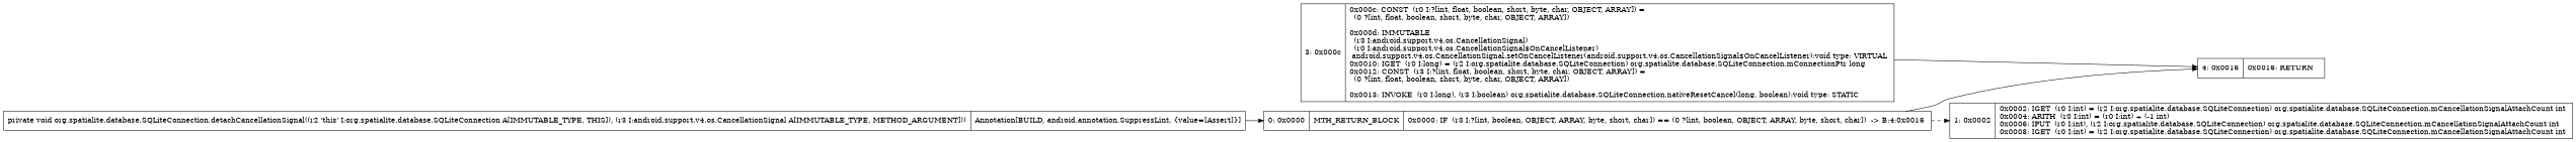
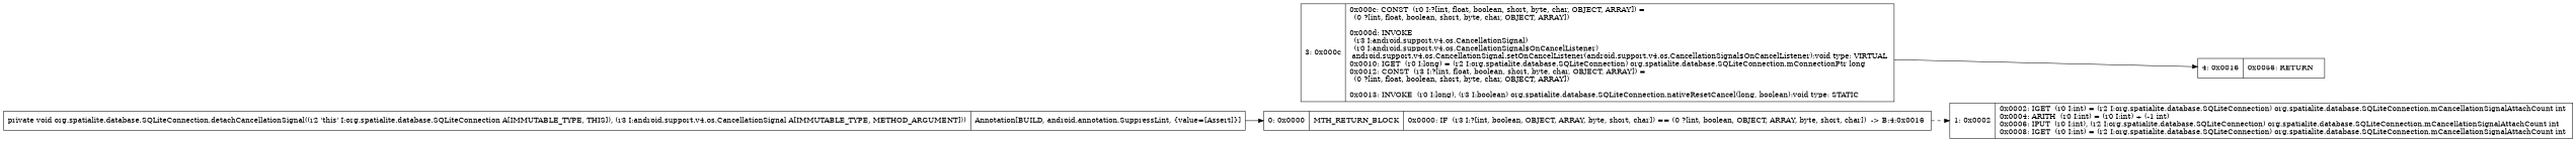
  digraph {
    rankdir=LR
    node [shape=record]
    n1 [label="{0\:\ 0x0000|MTH_RETURN_BLOCK\l|0x0000: IF  (r3 I:?[int, boolean, OBJECT, ARRAY, byte, short, char]) == (0 ?[int, boolean, OBJECT, ARRAY, byte, short, char])  \-\> B:4:0x0016 \l}"]
    n2 [label="{1\:\ 0x0002|0x0002: IGET  (r0 I:int) = (r2 I:org.spatialite.database.SQLiteConnection) org.spatialite.database.SQLiteConnection.mCancellationSignalAttachCount int \l0x0004: ARITH  (r0 I:int) = (r0 I:int) + (\-1 int) \l0x0006: IPUT  (r0 I:int), (r2 I:org.spatialite.database.SQLiteConnection) org.spatialite.database.SQLiteConnection.mCancellationSignalAttachCount int \l0x0008: IGET  (r0 I:int) = (r2 I:org.spatialite.database.SQLiteConnection) org.spatialite.database.SQLiteConnection.mCancellationSignalAttachCount int \l}"]
-   n3 [label="{4\:\ 0x0016|0x0016: RETURN   \l}"]
-   n4 [label="{3\:\ 0x000c|0x000c: CONST  (r0 I:?[int, float, boolean, short, byte, char, OBJECT, ARRAY]) = \l  (0 ?[int, float, boolean, short, byte, char, OBJECT, ARRAY])\l \l0x000d: IMMUTABLE  \l  (r3 I:android.support.v4.os.CancellationSignal)\l  (r0 I:android.support.v4.os.CancellationSignal$OnCancelListener)\l android.support.v4.os.CancellationSignal.setOnCancelListener(android.support.v4.os.CancellationSignal$OnCancelListener):void type: VIRTUAL \l0x0010: IGET  (r0 I:long) = (r2 I:org.spatialite.database.SQLiteConnection) org.spatialite.database.SQLiteConnection.mConnectionPtr long \l0x0012: CONST  (r3 I:?[int, float, boolean, short, byte, char, OBJECT, ARRAY]) = \l  (0 ?[int, float, boolean, short, byte, char, OBJECT, ARRAY])\l \l0x0013: INVOKE  (r0 I:long), (r3 I:boolean) org.spatialite.database.SQLiteConnection.nativeResetCancel(long, boolean):void type: STATIC \l}"]
+   n3 [label="{4\:\ 0x0016|0x0056: RETURN   \l}"]
+   n4 [label="{3\:\ 0x000c|0x000c: CONST  (r0 I:?[int, float, boolean, short, byte, char, OBJECT, ARRAY]) = \l  (0 ?[int, float, boolean, short, byte, char, OBJECT, ARRAY])\l \l0x000d: INVOKE  \l  (r3 I:android.support.v4.os.CancellationSignal)\l  (r0 I:android.support.v4.os.CancellationSignal$OnCancelListener)\l android.support.v4.os.CancellationSignal.setOnCancelListener(android.support.v4.os.CancellationSignal$OnCancelListener):void type: VIRTUAL \l0x0010: IGET  (r0 I:long) = (r2 I:org.spatialite.database.SQLiteConnection) org.spatialite.database.SQLiteConnection.mConnectionPtr long \l0x0012: CONST  (r3 I:?[int, float, boolean, short, byte, char, OBJECT, ARRAY]) = \l  (0 ?[int, float, boolean, short, byte, char, OBJECT, ARRAY])\l \l0x0013: INVOKE  (r0 I:long), (r3 I:boolean) org.spatialite.database.SQLiteConnection.nativeResetCancel(long, boolean):void type: STATIC \l}"]
    n5 [label="{private void org.spatialite.database.SQLiteConnection.detachCancellationSignal((r2 'this' I:org.spatialite.database.SQLiteConnection A[IMMUTABLE_TYPE, THIS]), (r3 I:android.support.v4.os.CancellationSignal A[IMMUTABLE_TYPE, METHOD_ARGUMENT]))  | Annotation[BUILD, android.annotation.SuppressLint, \{value=[Assert]\}]\l}"]
    n1 -> n2 [style=dashed]
-   n1 -> n3
    n4 -> n3
    n5 -> n1
  }
